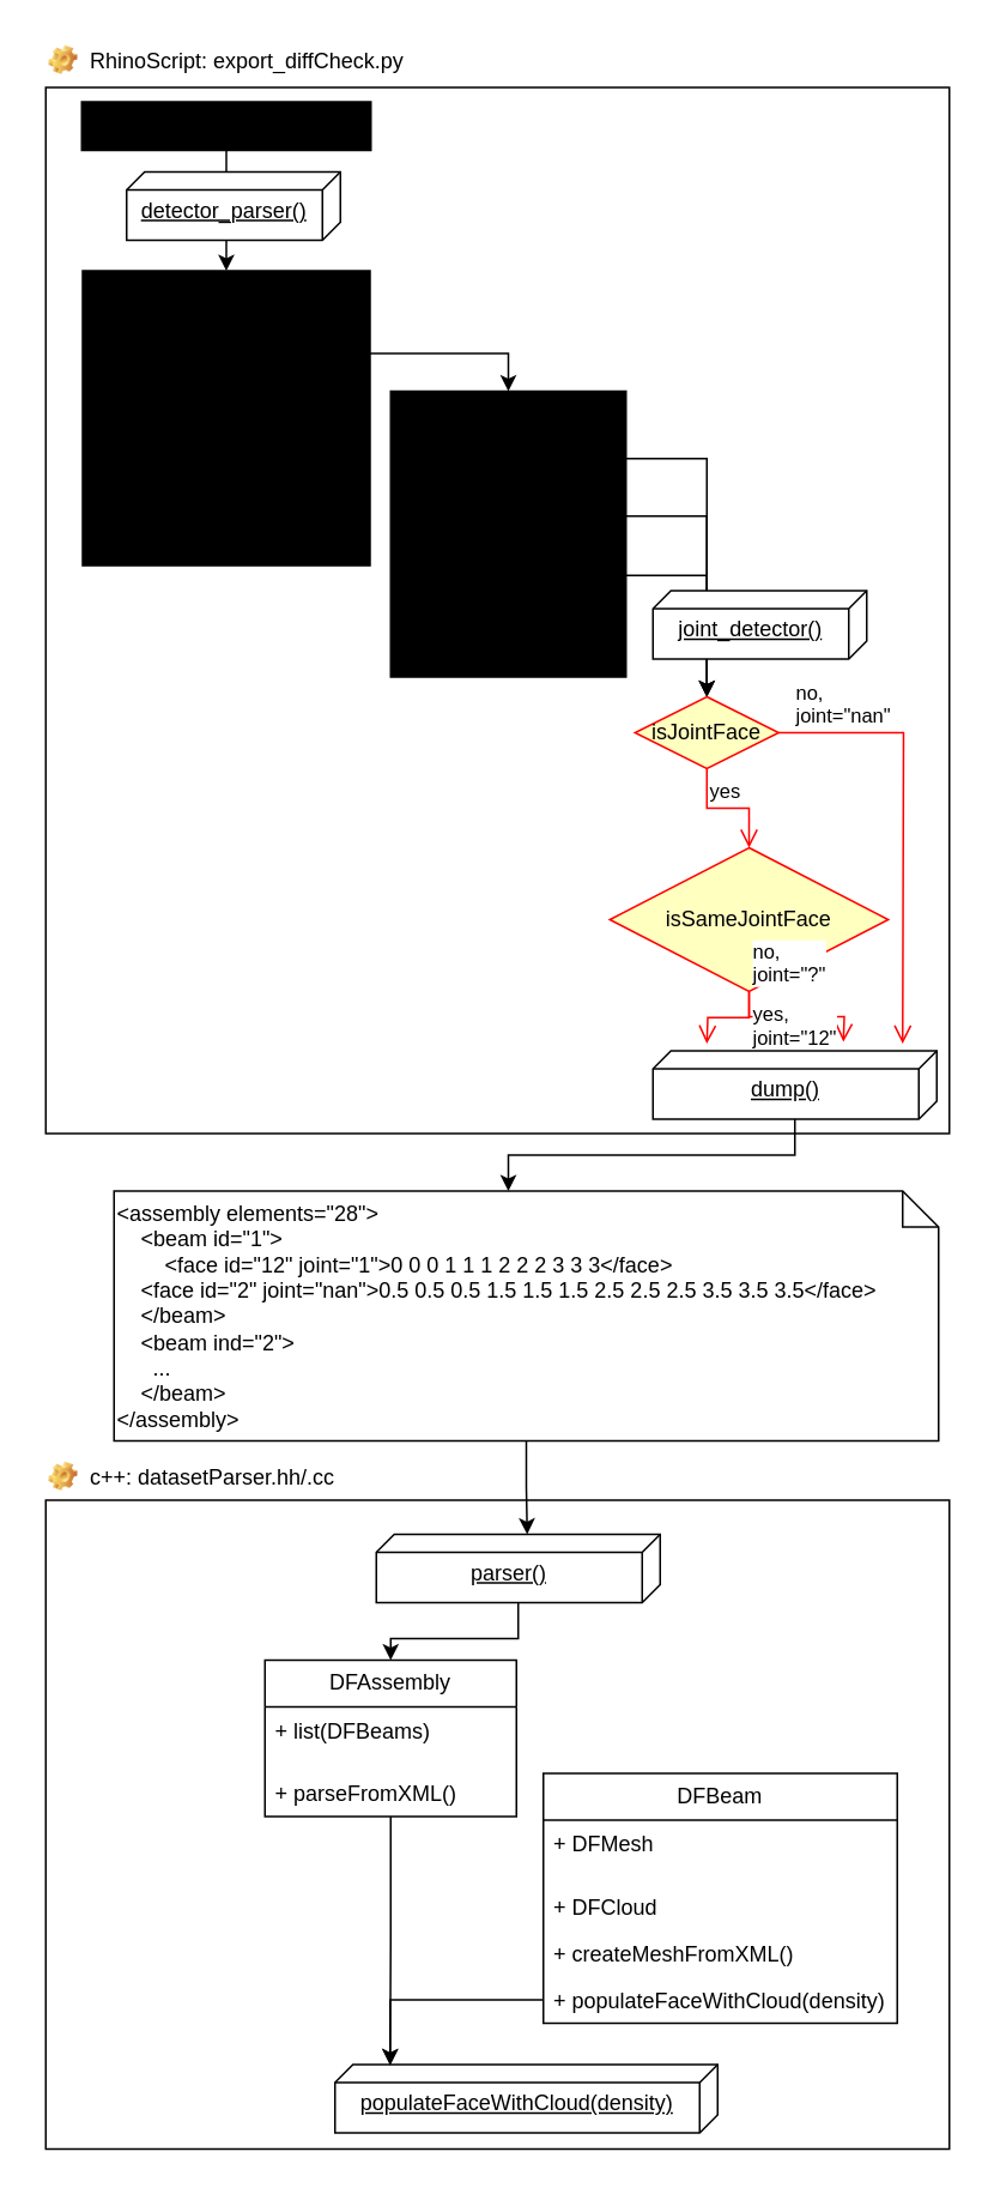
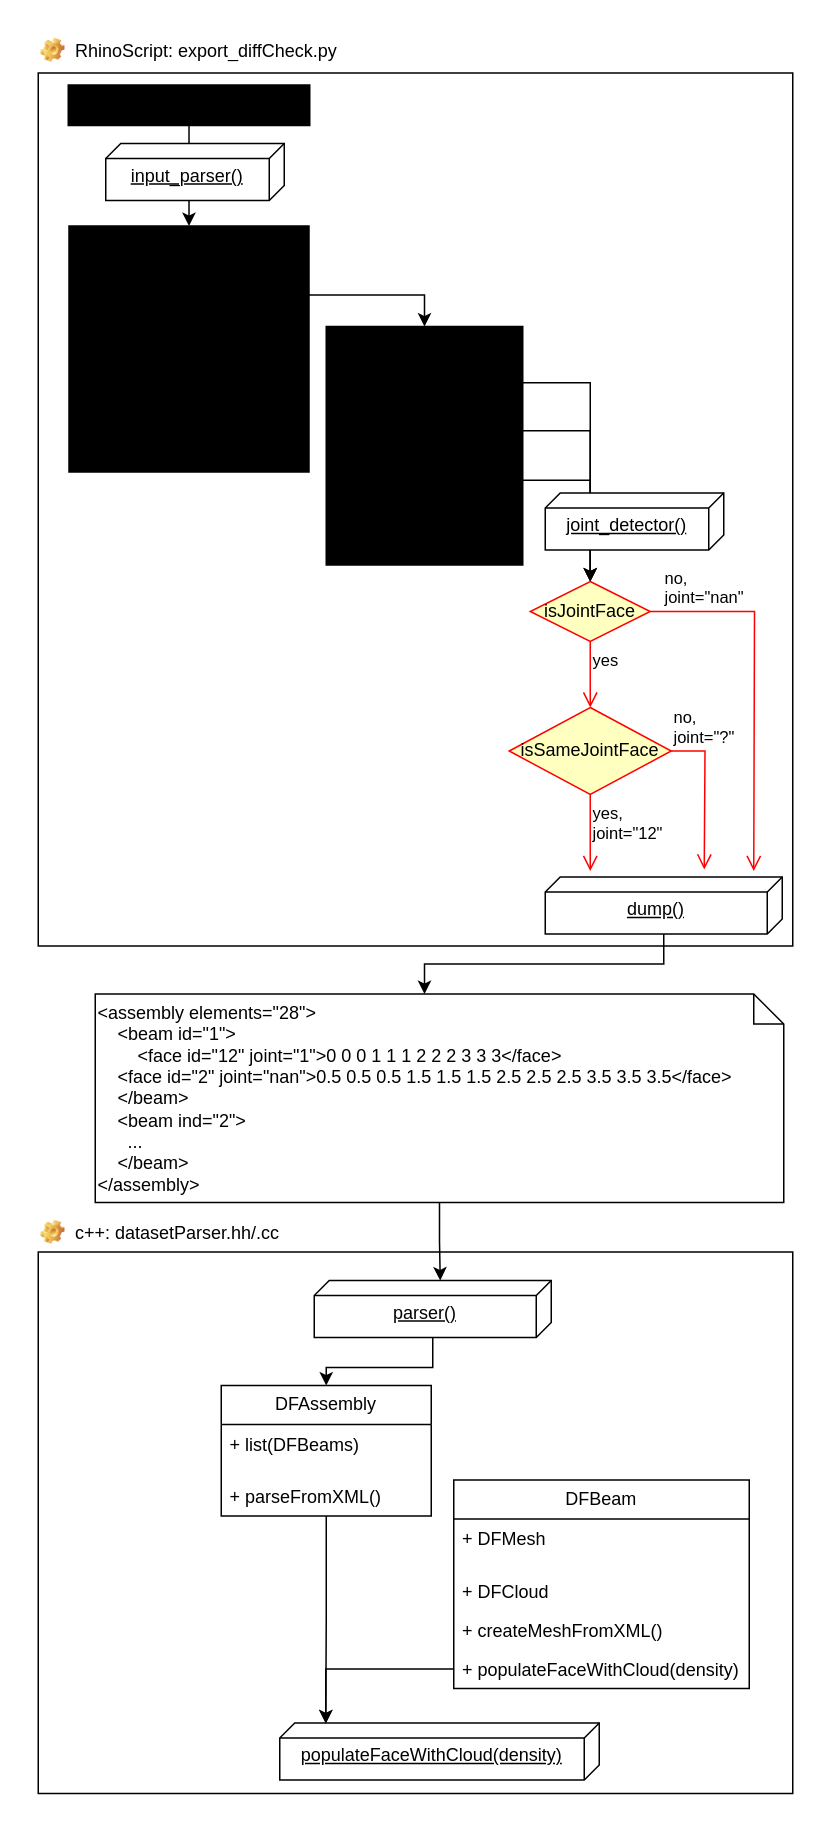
  <mxCell id="0" />
  <mxCell id="1" parent="0" />
  <mxCell id="2" value="" style="html=1;whiteSpace=wrap;fillColor=none;" vertex="1" parent="1"><mxGeometry x="25" y="834" width="503" height="361" as="geometry" /></mxCell>
  <mxCell id="3" value="assembly [list(breps)]" style="html=1;whiteSpace=wrap;fillColor=#000000;align=left;verticalAlign=top;spacingLeft=6;" vertex="1" parent="1"><mxGeometry x="45.5" y="150" width="160" height="164" as="geometry" /></mxCell>
  <mxCell id="4" style="edgeStyle=orthogonalEdgeStyle;rounded=0;orthogonalLoop=1;jettySize=auto;html=1;" edge="1" parent="1" source="5" target="12"><mxGeometry relative="1" as="geometry" /></mxCell>
  <mxCell id="5" value="beam_A [brep]" style="html=1;whiteSpace=wrap;fillColor=#000000;" vertex="1" parent="1"><mxGeometry x="63" y="183" width="125" height="26" as="geometry" /></mxCell>
  <mxCell id="6" value="RhinoScript: export_diffCheck.py" style="label;fontStyle=0;strokeColor=none;fillColor=none;align=left;verticalAlign=top;overflow=hidden;spacingLeft=28;spacingRight=4;rotatable=0;points=[[0,0.5],[1,0.5]];portConstraint=eastwest;imageWidth=16;imageHeight=16;whiteSpace=wrap;html=1;image=img/clipart/Gear_128x128.png" vertex="1" parent="1"><mxGeometry x="20" y="20" width="223" height="26" as="geometry" /></mxCell>
  <mxCell id="7" style="edgeStyle=orthogonalEdgeStyle;rounded=0;orthogonalLoop=1;jettySize=auto;html=1;entryX=0.5;entryY=0;entryDx=0;entryDy=0;" edge="1" parent="1" source="8" target="3"><mxGeometry relative="1" as="geometry" /></mxCell>
  <mxCell id="8" value="Group OR multi-selection" style="html=1;whiteSpace=wrap;fillColor=#000000;" vertex="1" parent="1"><mxGeometry x="45" y="56" width="161" height="27" as="geometry" /></mxCell>
  <mxCell id="9" value="beam_B [brep]" style="html=1;whiteSpace=wrap;fillColor=#000000;" vertex="1" parent="1"><mxGeometry x="63" y="215" width="125" height="26" as="geometry" /></mxCell>
  <mxCell id="10" value="beam_C [brep]" style="html=1;whiteSpace=wrap;fillColor=#000000;" vertex="1" parent="1"><mxGeometry x="63" y="246" width="125" height="26" as="geometry" /></mxCell>
  <mxCell id="11" value="..." style="html=1;whiteSpace=wrap;fillColor=#000000;" vertex="1" parent="1"><mxGeometry x="63" y="277" width="125" height="26" as="geometry" /></mxCell>
  <mxCell id="12" value="beam_A [brep]" style="html=1;whiteSpace=wrap;fillColor=#000000;align=left;verticalAlign=top;spacingLeft=6;" vertex="1" parent="1"><mxGeometry x="217" y="217" width="131" height="159" as="geometry" /></mxCell>
  <mxCell id="13" style="edgeStyle=orthogonalEdgeStyle;rounded=0;orthogonalLoop=1;jettySize=auto;html=1;entryX=0.5;entryY=0;entryDx=0;entryDy=0;" edge="1" parent="1" source="14" target="20"><mxGeometry relative="1" as="geometry" /></mxCell>
  <mxCell id="14" value="face_A1 [brepFace]" style="html=1;whiteSpace=wrap;fillColor=#000000;" vertex="1" parent="1"><mxGeometry x="226" y="242" width="115" height="25" as="geometry" /></mxCell>
  <mxCell id="15" style="edgeStyle=orthogonalEdgeStyle;rounded=0;orthogonalLoop=1;jettySize=auto;html=1;entryX=0.5;entryY=0;entryDx=0;entryDy=0;" edge="1" parent="1" source="16" target="20"><mxGeometry relative="1" as="geometry" /></mxCell>
  <mxCell id="16" value="face_A2 [brepFace]" style="html=1;whiteSpace=wrap;fillColor=#000000;" vertex="1" parent="1"><mxGeometry x="226" y="274" width="115" height="25" as="geometry" /></mxCell>
  <mxCell id="17" style="edgeStyle=orthogonalEdgeStyle;rounded=0;orthogonalLoop=1;jettySize=auto;html=1;entryX=0.5;entryY=0;entryDx=0;entryDy=0;" edge="1" parent="1" source="18" target="20"><mxGeometry relative="1" as="geometry" /></mxCell>
  <mxCell id="18" value="face_A3 [brepFace]" style="html=1;whiteSpace=wrap;fillColor=#000000;" vertex="1" parent="1"><mxGeometry x="226" y="307" width="115" height="25" as="geometry" /></mxCell>
  <mxCell id="19" value="..." style="html=1;whiteSpace=wrap;fillColor=#000000;" vertex="1" parent="1"><mxGeometry x="226" y="341" width="115" height="25" as="geometry" /></mxCell>
  <mxCell id="20" value="isJointFace" style="rhombus;whiteSpace=wrap;html=1;fontColor=#000000;fillColor=#ffffc0;strokeColor=#ff0000;" vertex="1" parent="1"><mxGeometry x="353" y="387" width="80" height="40" as="geometry" /></mxCell>
  <mxCell id="21" value="&lt;div&gt;no,&lt;/div&gt;&lt;div&gt;joint=&quot;nan&quot;&lt;br&gt;&lt;/div&gt;" style="edgeStyle=orthogonalEdgeStyle;html=1;align=left;verticalAlign=bottom;endArrow=open;endSize=8;strokeColor=#ff0000;rounded=0;" edge="1" source="20" parent="1"><mxGeometry x="-0.934" relative="1" as="geometry"><mxPoint x="502" y="580" as="targetPoint" /><mxPoint as="offset" /></mxGeometry></mxCell>
  <mxCell id="22" value="yes" style="edgeStyle=orthogonalEdgeStyle;html=1;align=left;verticalAlign=top;endArrow=open;endSize=8;strokeColor=#ff0000;rounded=0;entryX=0.5;entryY=0;entryDx=0;entryDy=0;" edge="1" source="20" parent="1" target="23"><mxGeometry x="-1" relative="1" as="geometry"><mxPoint x="393" y="487" as="targetPoint" /></mxGeometry></mxCell>
- <mxCell id="23" value="isSameJointFace" style="rhombus;whiteSpace=wrap;html=1;fontColor=#000000;fillColor=#ffffc0;strokeColor=#ff0000;" vertex="1" parent="1"><mxGeometry x="339" y="471" width="155" height="80" as="geometry" /></mxCell>
+ <mxCell id="23" value="isSameJointFace" style="rhombus;whiteSpace=wrap;html=1;fontColor=#000000;fillColor=#ffffc0;strokeColor=#ff0000;" vertex="1" parent="1"><mxGeometry x="339" y="471" width="108" height="58" as="geometry" /></mxCell>
  <mxCell id="24" value="&lt;div&gt;no,&lt;/div&gt;&lt;div&gt;joint=&quot;?&quot;&lt;/div&gt;" style="edgeStyle=orthogonalEdgeStyle;html=1;align=left;verticalAlign=bottom;endArrow=open;endSize=8;strokeColor=#ff0000;rounded=0;" edge="1" source="23" parent="1"><mxGeometry x="-1" relative="1" as="geometry"><mxPoint x="469" y="579" as="targetPoint" /><mxPoint as="offset" /></mxGeometry></mxCell>
  <mxCell id="25" value="&lt;div&gt;yes,&lt;/div&gt;&lt;div&gt;joint=&quot;12&quot;&lt;br&gt;&lt;/div&gt;" style="edgeStyle=orthogonalEdgeStyle;html=1;align=left;verticalAlign=top;endArrow=open;endSize=8;strokeColor=#ff0000;rounded=0;" edge="1" source="23" parent="1"><mxGeometry x="-1" relative="1" as="geometry"><mxPoint x="393" y="580" as="targetPoint" /></mxGeometry></mxCell>
  <mxCell id="26" value="joint_detector()" style="verticalAlign=top;align=center;spacingTop=8;spacingLeft=2;spacingRight=12;shape=cube;size=10;direction=south;fontStyle=4;html=1;whiteSpace=wrap;" vertex="1" parent="1"><mxGeometry x="363" y="328" width="119" height="38" as="geometry" /></mxCell>
  <mxCell id="27" value="dump()" style="verticalAlign=top;align=center;spacingTop=8;spacingLeft=2;spacingRight=12;shape=cube;size=10;direction=south;fontStyle=4;html=1;whiteSpace=wrap;" vertex="1" parent="1"><mxGeometry x="363" y="584" width="158" height="38" as="geometry" /></mxCell>
- <mxCell id="28" value="detector_parser()" style="verticalAlign=top;align=center;spacingTop=8;spacingLeft=2;spacingRight=12;shape=cube;size=10;direction=south;fontStyle=4;html=1;whiteSpace=wrap;" vertex="1" parent="1"><mxGeometry x="70" y="95" width="119" height="38" as="geometry" /></mxCell>
+ <mxCell id="28" value="input_parser()" style="verticalAlign=top;align=center;spacingTop=8;spacingLeft=2;spacingRight=12;shape=cube;size=10;direction=south;fontStyle=4;html=1;whiteSpace=wrap;" vertex="1" parent="1"><mxGeometry x="70" y="95" width="119" height="38" as="geometry" /></mxCell>
  <mxCell id="29" value="&lt;div align=&quot;left&quot;&gt;&amp;lt;assembly elements=&quot;28&quot;&amp;gt;&lt;br&gt;&amp;nbsp;&amp;nbsp;&amp;nbsp; &amp;lt;beam id=&quot;1&quot;&amp;gt;&lt;br&gt;&amp;nbsp;&amp;nbsp;&amp;nbsp;&amp;nbsp;&amp;nbsp;&amp;nbsp;&amp;nbsp; &amp;lt;face id=&quot;12&quot; joint=&quot;1&quot;&amp;gt;0 0 0 1 1 1 2 2 2 3 3 3&amp;lt;/face&amp;gt;&lt;br&gt;&amp;nbsp;&amp;nbsp;&amp;nbsp;&amp;nbsp;&amp;lt;face id=&quot;2&quot; joint=&quot;nan&quot;&amp;gt;0.5 0.5 0.5 1.5 1.5 1.5 2.5 2.5 2.5 3.5 3.5 3.5&amp;lt;/face&amp;gt;&amp;nbsp;&amp;nbsp;&amp;nbsp;&amp;nbsp;&amp;nbsp;&amp;nbsp;&amp;nbsp; &lt;br&gt;&amp;nbsp;&amp;nbsp;&amp;nbsp; &amp;lt;/beam&amp;gt;&lt;br&gt;&amp;nbsp;&amp;nbsp;&amp;nbsp; &amp;lt;beam ind=&quot;2&quot;&amp;gt;&lt;br&gt;&amp;nbsp;&amp;nbsp;&amp;nbsp;&amp;nbsp;&amp;nbsp; ...&lt;br&gt;&amp;nbsp;&amp;nbsp;&amp;nbsp; &amp;lt;/beam&amp;gt;&lt;br&gt;&lt;/div&gt;&lt;div align=&quot;left&quot;&gt;&amp;lt;/assembly&amp;gt;&lt;/div&gt;" style="shape=note;size=20;whiteSpace=wrap;html=1;align=left;" vertex="1" parent="1"><mxGeometry x="63" y="662" width="459" height="139" as="geometry" /></mxCell>
  <mxCell id="30" style="edgeStyle=orthogonalEdgeStyle;rounded=0;orthogonalLoop=1;jettySize=auto;html=1;entryX=0;entryY=0;entryDx=219.5;entryDy=0;entryPerimeter=0;" edge="1" parent="1" source="27" target="29"><mxGeometry relative="1" as="geometry" /></mxCell>
  <mxCell id="31" value="c++: datasetParser.hh/.cc" style="label;fontStyle=0;strokeColor=none;fillColor=none;align=left;verticalAlign=top;overflow=hidden;spacingLeft=28;spacingRight=4;rotatable=0;points=[[0,0.5],[1,0.5]];portConstraint=eastwest;imageWidth=16;imageHeight=16;whiteSpace=wrap;html=1;image=img/clipart/Gear_128x128.png" vertex="1" parent="1"><mxGeometry x="20" y="808" width="179" height="26" as="geometry" /></mxCell>
  <mxCell id="32" style="edgeStyle=orthogonalEdgeStyle;rounded=0;orthogonalLoop=1;jettySize=auto;html=1;entryX=0.5;entryY=0;entryDx=0;entryDy=0;" edge="1" parent="1" source="33" target="35"><mxGeometry relative="1" as="geometry" /></mxCell>
  <mxCell id="33" value="parser()" style="verticalAlign=top;align=center;spacingTop=8;spacingLeft=2;spacingRight=12;shape=cube;size=10;direction=south;fontStyle=4;html=1;whiteSpace=wrap;" vertex="1" parent="1"><mxGeometry x="209" y="853" width="158" height="38" as="geometry" /></mxCell>
  <mxCell id="34" value="populateFaceWithCloud(density)" style="verticalAlign=top;align=center;spacingTop=8;spacingLeft=2;spacingRight=12;shape=cube;size=10;direction=south;fontStyle=4;html=1;whiteSpace=wrap;" vertex="1" parent="1"><mxGeometry x="186" y="1148" width="213" height="38" as="geometry" /></mxCell>
  <mxCell id="35" value="DFAssembly" style="swimlane;fontStyle=0;childLayout=stackLayout;horizontal=1;startSize=26;fillColor=none;horizontalStack=0;resizeParent=1;resizeParentMax=0;resizeLast=0;collapsible=1;marginBottom=0;whiteSpace=wrap;html=1;" vertex="1" parent="1"><mxGeometry x="147" y="923" width="140" height="87" as="geometry" /></mxCell>
  <mxCell id="36" value="&lt;div&gt;+ list(DFBeams)&lt;br&gt;&lt;/div&gt;" style="text;strokeColor=none;fillColor=none;align=left;verticalAlign=top;spacingLeft=4;spacingRight=4;overflow=hidden;rotatable=0;points=[[0,0.5],[1,0.5]];portConstraint=eastwest;whiteSpace=wrap;html=1;" vertex="1" parent="35"><mxGeometry y="26" width="140" height="35" as="geometry" /></mxCell>
  <mxCell id="37" value="+ parseFromXML()" style="text;strokeColor=none;fillColor=none;align=left;verticalAlign=top;spacingLeft=4;spacingRight=4;overflow=hidden;rotatable=0;points=[[0,0.5],[1,0.5]];portConstraint=eastwest;whiteSpace=wrap;html=1;" vertex="1" parent="35"><mxGeometry y="61" width="140" height="26" as="geometry" /></mxCell>
  <mxCell id="38" value="" style="html=1;whiteSpace=wrap;fillColor=none;" vertex="1" parent="1"><mxGeometry x="25" y="48" width="503" height="582" as="geometry" /></mxCell>
  <mxCell id="39" style="edgeStyle=orthogonalEdgeStyle;rounded=0;orthogonalLoop=1;jettySize=auto;html=1;entryX=0;entryY=0;entryDx=0;entryDy=74;entryPerimeter=0;" edge="1" parent="1" source="29" target="33"><mxGeometry relative="1" as="geometry" /></mxCell>
  <mxCell id="40" value="DFBeam" style="swimlane;fontStyle=0;childLayout=stackLayout;horizontal=1;startSize=26;fillColor=none;horizontalStack=0;resizeParent=1;resizeParentMax=0;resizeLast=0;collapsible=1;marginBottom=0;whiteSpace=wrap;html=1;" vertex="1" parent="1"><mxGeometry x="302" y="986" width="197" height="139" as="geometry" /></mxCell>
  <mxCell id="41" value="&lt;div&gt;+ DFMesh &lt;/div&gt;" style="text;strokeColor=none;fillColor=none;align=left;verticalAlign=top;spacingLeft=4;spacingRight=4;overflow=hidden;rotatable=0;points=[[0,0.5],[1,0.5]];portConstraint=eastwest;whiteSpace=wrap;html=1;" vertex="1" parent="40"><mxGeometry y="26" width="197" height="35" as="geometry" /></mxCell>
  <mxCell id="42" value="+ DFCloud" style="text;strokeColor=none;fillColor=none;align=left;verticalAlign=top;spacingLeft=4;spacingRight=4;overflow=hidden;rotatable=0;points=[[0,0.5],[1,0.5]];portConstraint=eastwest;whiteSpace=wrap;html=1;" vertex="1" parent="40"><mxGeometry y="61" width="197" height="26" as="geometry" /></mxCell>
  <mxCell id="43" value="+ createMeshFromXML()" style="text;strokeColor=none;fillColor=none;align=left;verticalAlign=top;spacingLeft=4;spacingRight=4;overflow=hidden;rotatable=0;points=[[0,0.5],[1,0.5]];portConstraint=eastwest;whiteSpace=wrap;html=1;" vertex="1" parent="40"><mxGeometry y="87" width="197" height="26" as="geometry" /></mxCell>
  <mxCell id="44" value="+ populateFaceWithCloud(density)" style="text;strokeColor=none;fillColor=none;align=left;verticalAlign=top;spacingLeft=4;spacingRight=4;overflow=hidden;rotatable=0;points=[[0,0.5],[1,0.5]];portConstraint=eastwest;whiteSpace=wrap;html=1;" vertex="1" parent="40"><mxGeometry y="113" width="197" height="26" as="geometry" /></mxCell>
  <mxCell id="45" style="edgeStyle=orthogonalEdgeStyle;rounded=0;orthogonalLoop=1;jettySize=auto;html=1;entryX=0.008;entryY=0.856;entryDx=0;entryDy=0;entryPerimeter=0;" edge="1" parent="1" source="35" target="34"><mxGeometry relative="1" as="geometry" /></mxCell>
  <mxCell id="46" style="edgeStyle=orthogonalEdgeStyle;rounded=0;orthogonalLoop=1;jettySize=auto;html=1;entryX=0.008;entryY=0.856;entryDx=0;entryDy=0;entryPerimeter=0;" edge="1" parent="1" source="44" target="34"><mxGeometry relative="1" as="geometry" /></mxCell>
